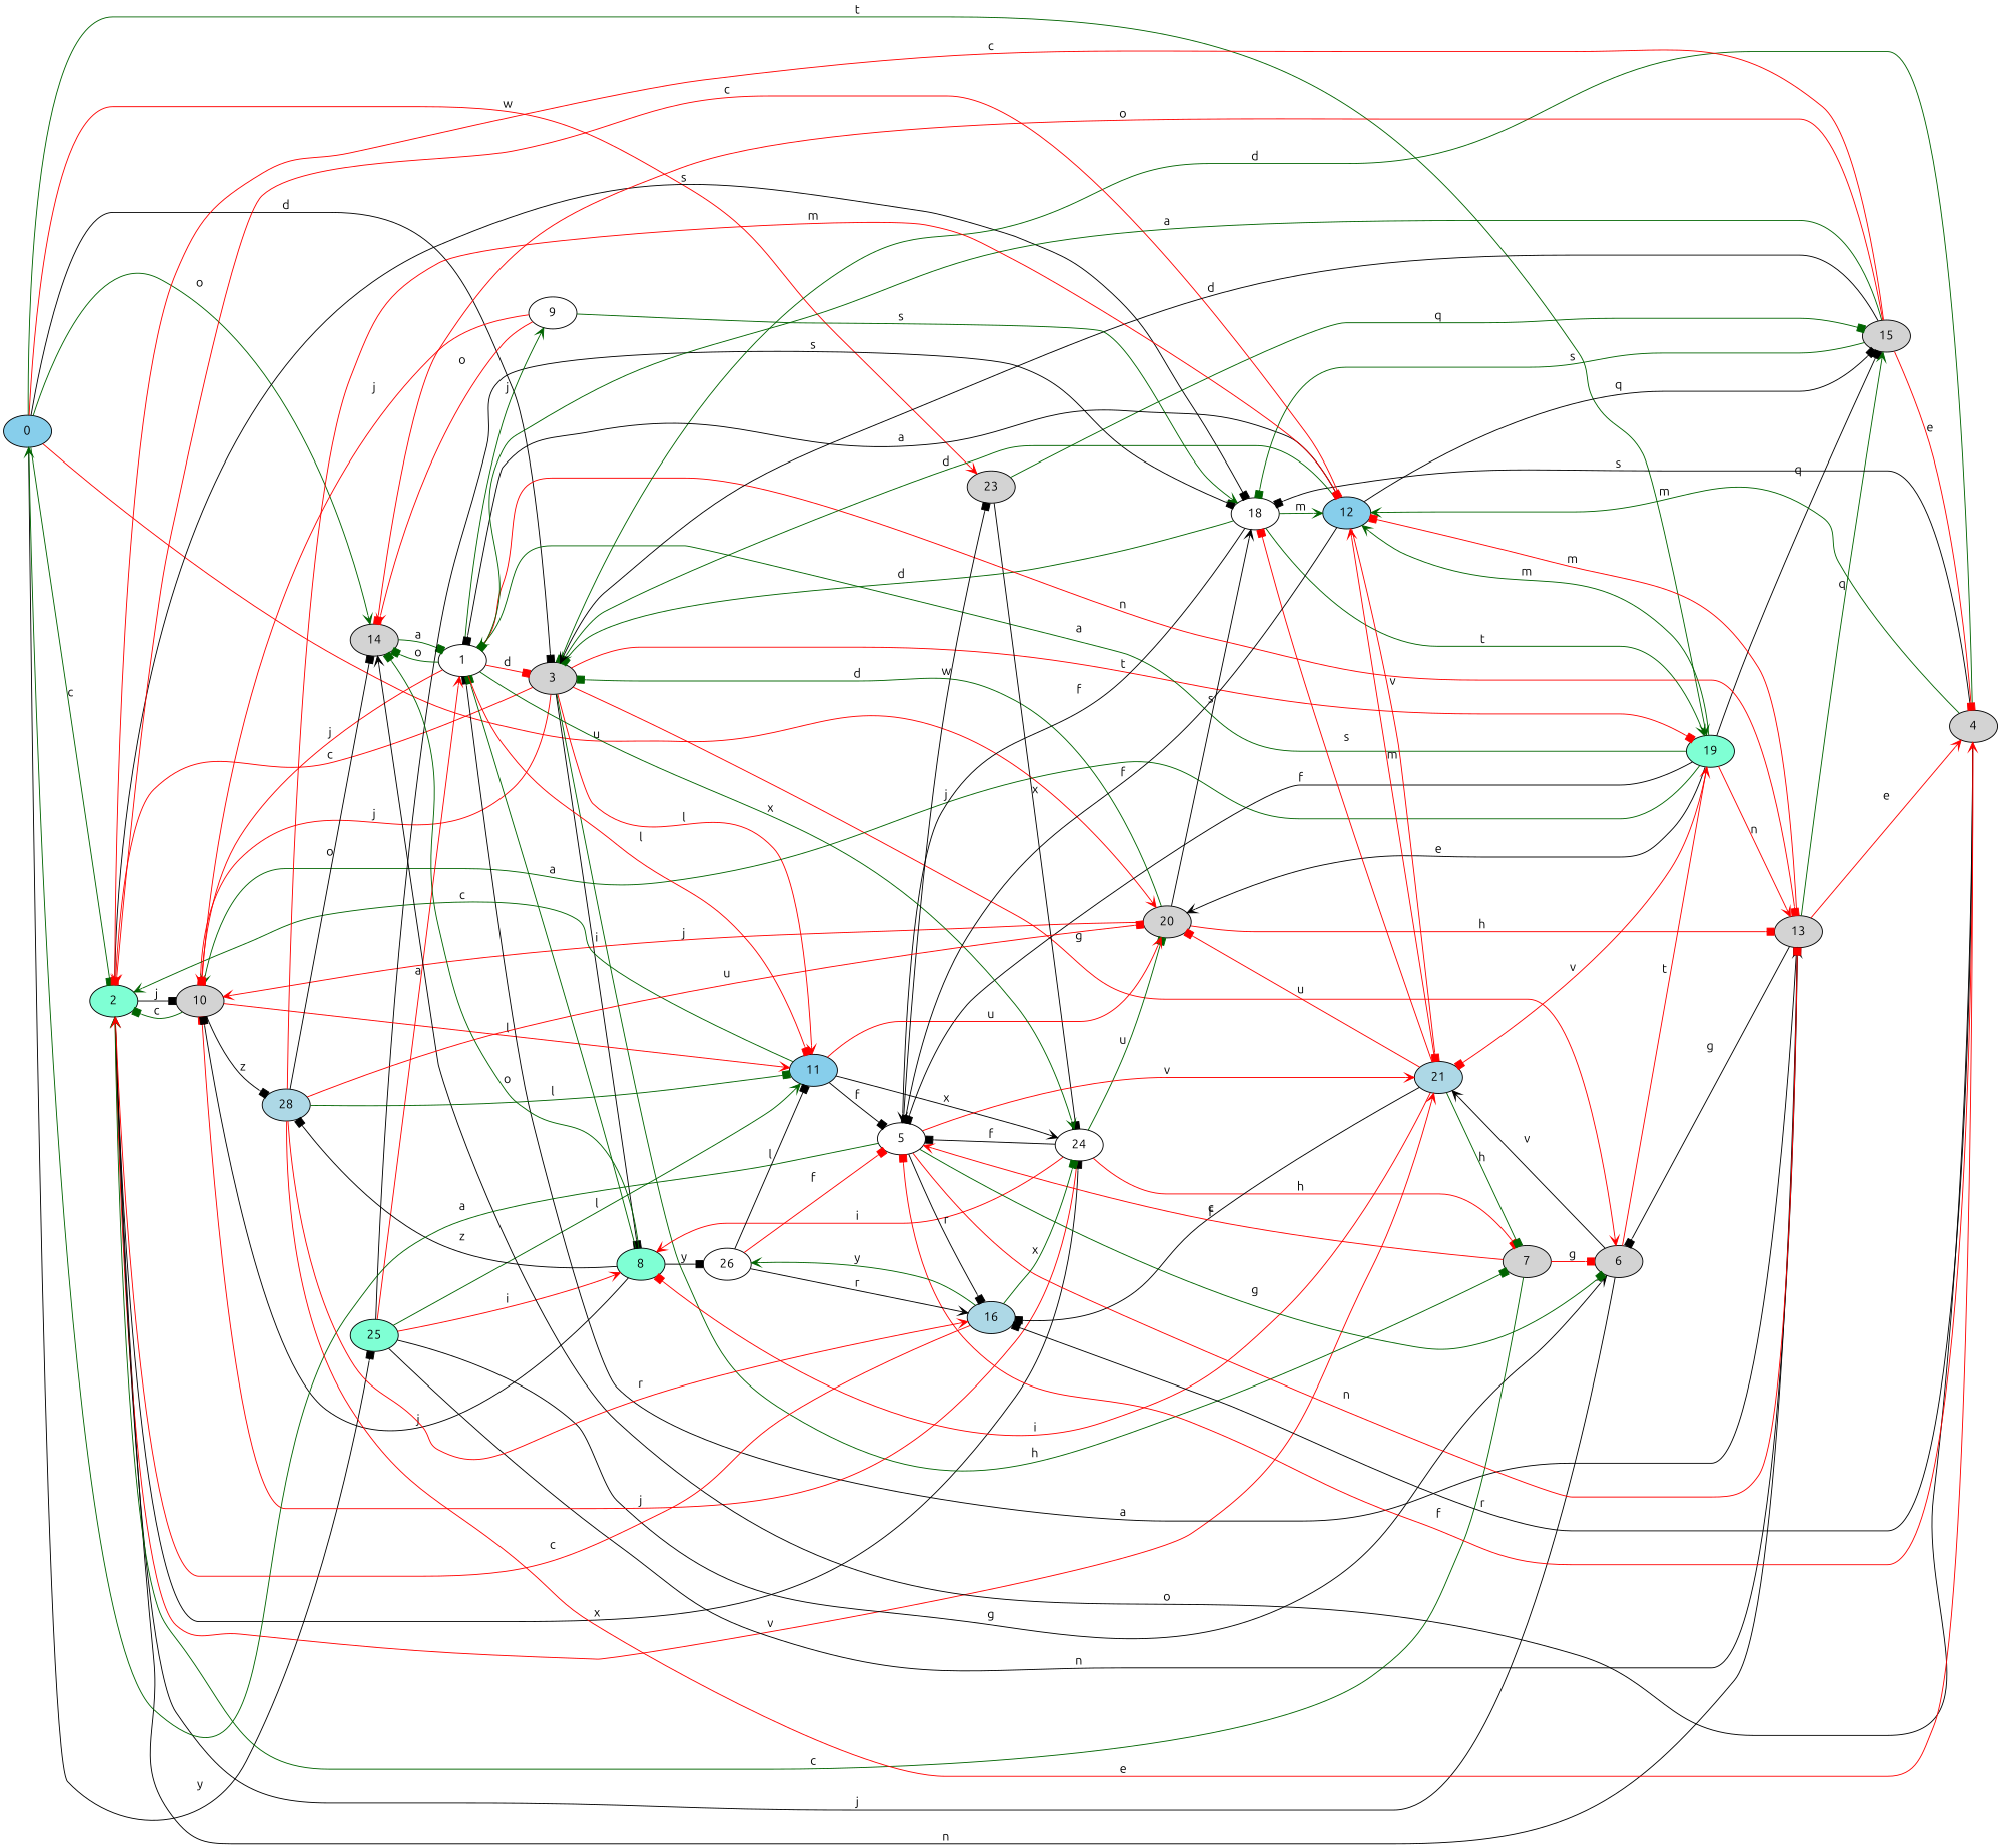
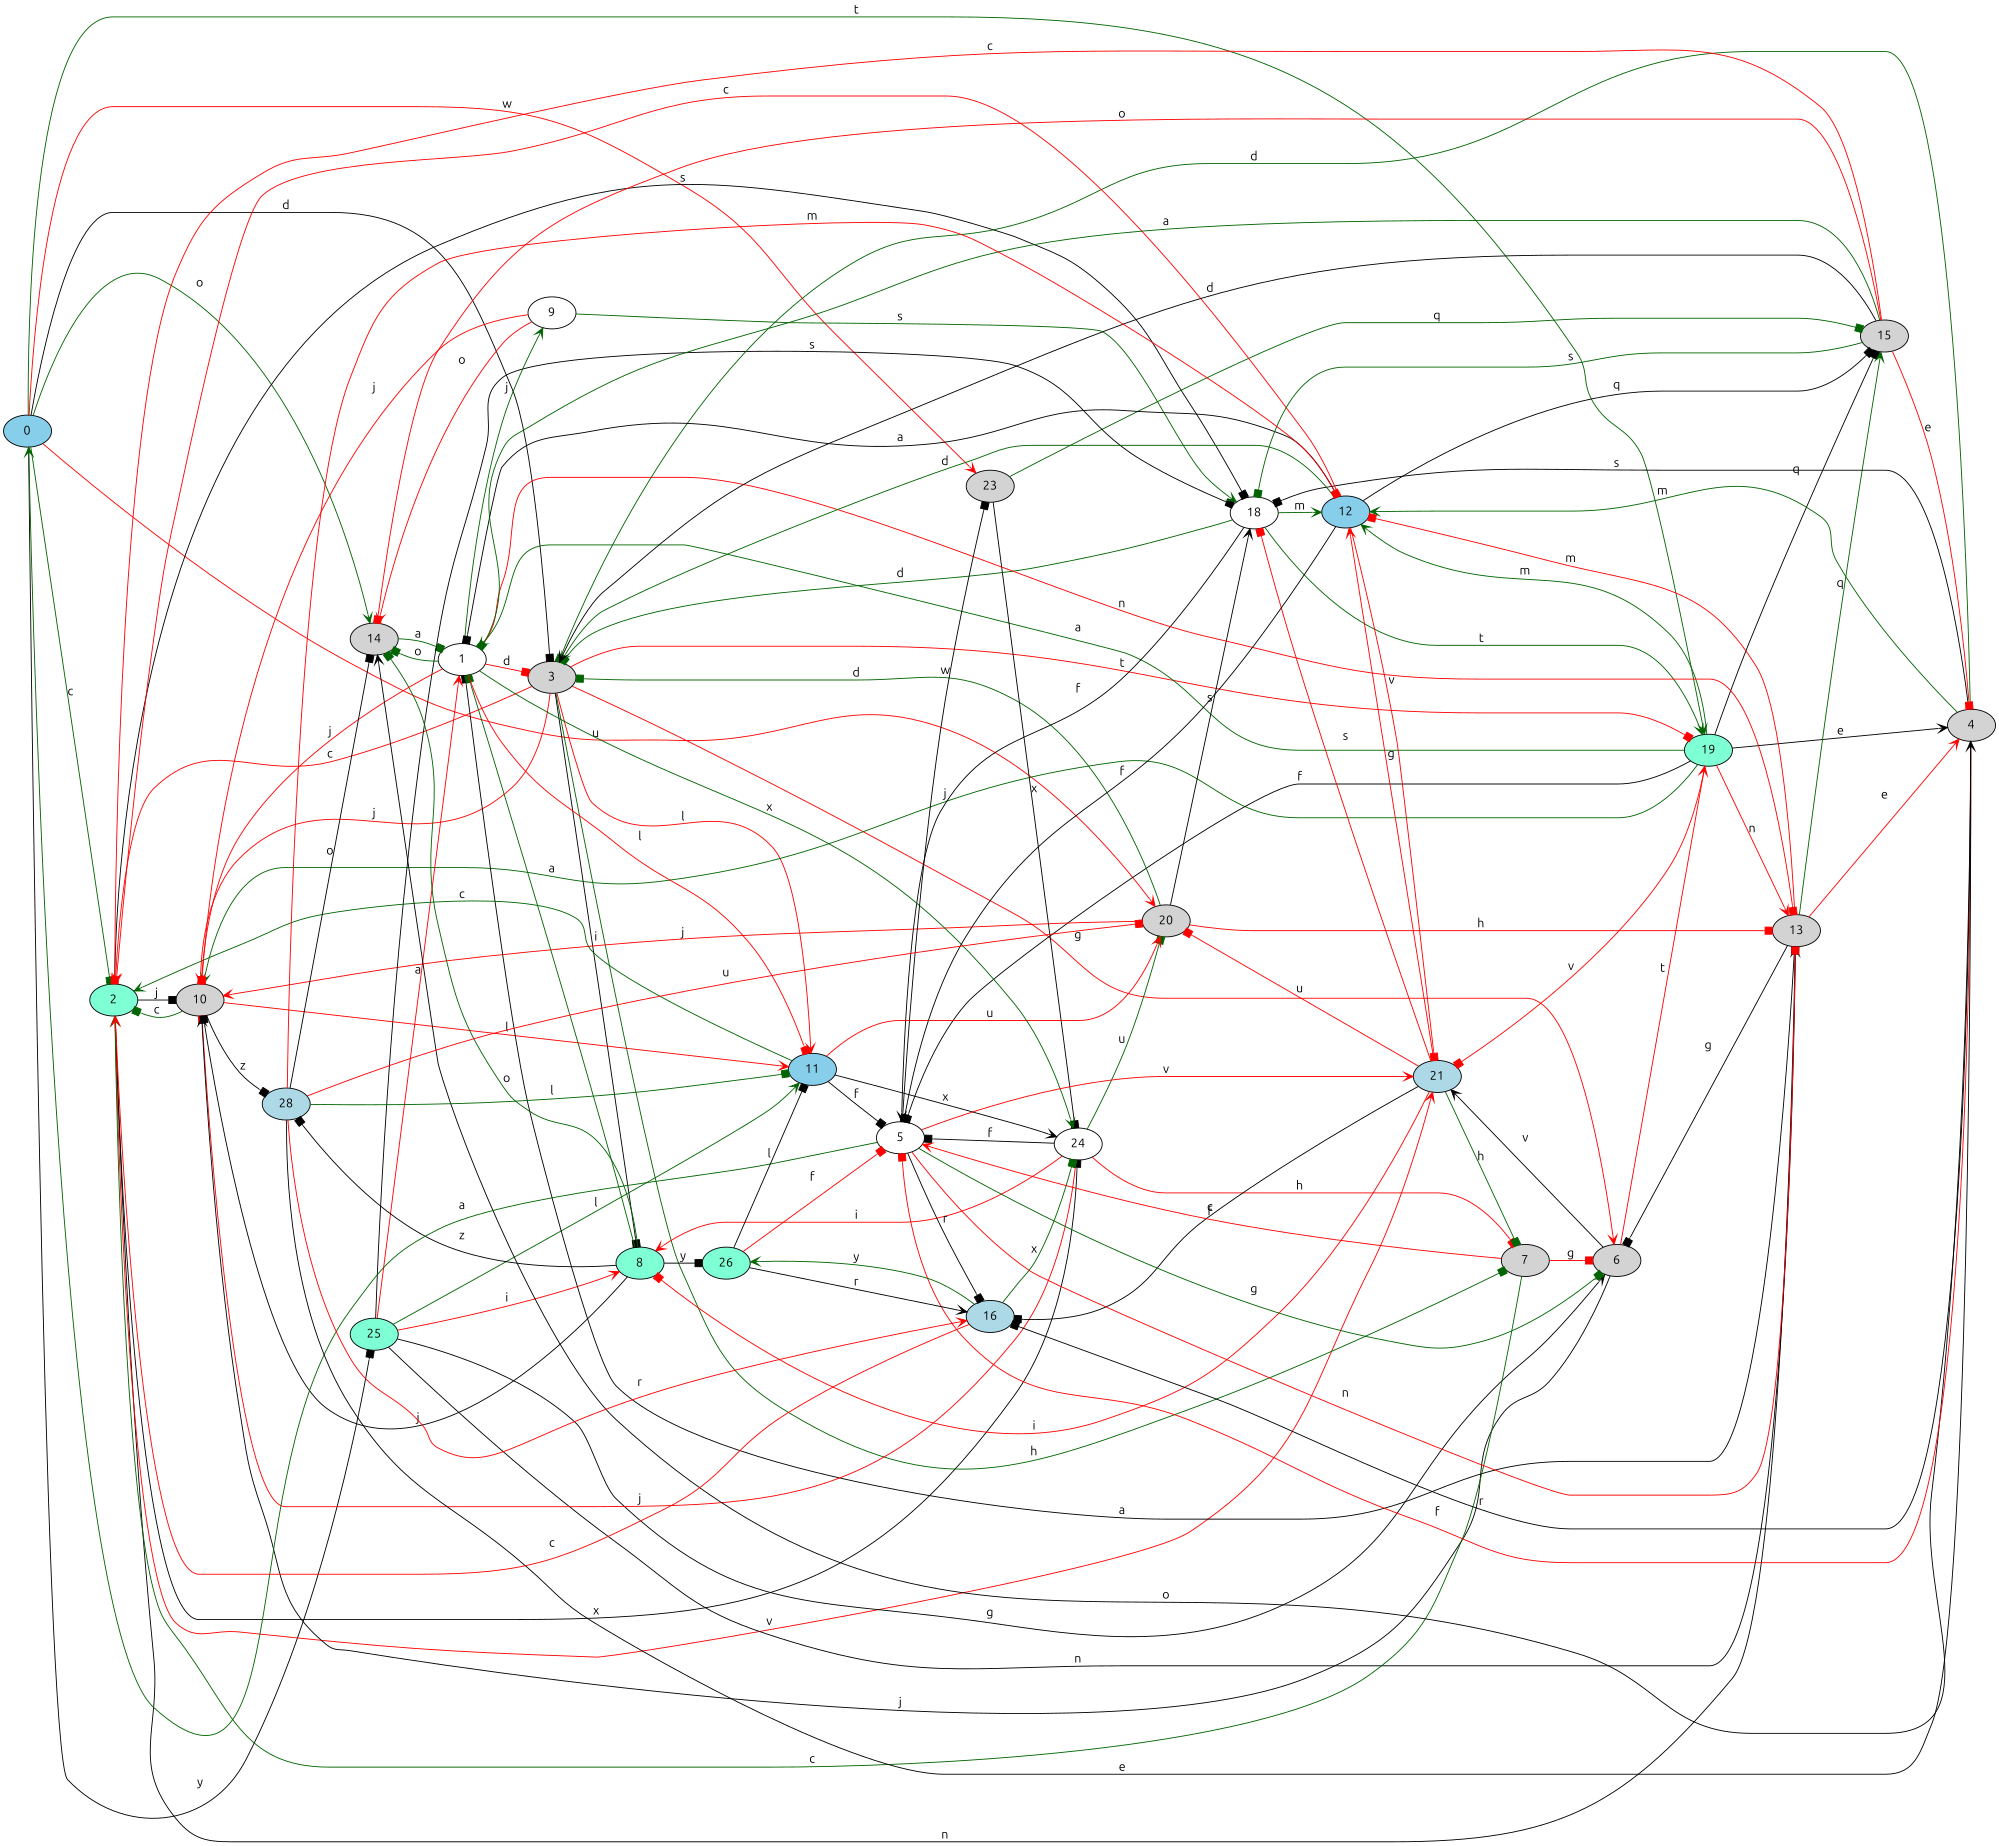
  strict digraph {
    fontname=Ubuntu
    rankdir=LR
    node [fillcolor=lightgrey fontname=Ubuntu style=filled]
    edge [arrowhead=box color=red fontname=Ubuntu]
    0 [fillcolor=skyblue]
    2 [fillcolor=aquamarine]
    3
    14
    19 [fillcolor=aquamarine]
    20
    23
    25 [fillcolor=aquamarine]
    10
    13
    24 [fillcolor=white]
    18 [fillcolor=white]
    21 [fillcolor=lightblue]
    11 [fillcolor=skyblue]
    6
    7
    8 [fillcolor=aquamarine]
    1 [fillcolor=white]
    4
    5 [fillcolor=white]
    12 [fillcolor=skyblue]
    15
    9 [fillcolor=white]
    28 [fillcolor=lightblue]
    16 [fillcolor=lightblue]
-   26 [fillcolor=white]
+   26 [fillcolor=aquamarine]
    0 -> 2 [color=darkgreen label=c]
    0 -> 3 [color=black label=d]
    0 -> 14 [arrowhead=vee color=darkgreen label=o]
    0 -> 19 [arrowhead=vee color=darkgreen label=t]
    0 -> 20 [arrowhead=vee label=u]
    0 -> 23 [arrowhead=vee label=w]
    0 -> 25 [color=black label=y]
    2 -> 10 [color=black label=j]
    2 -> 13 [color=black label=n]
    2 -> 24 [color=black label=x]
    2 -> 18 [color=black label=s]
    2 -> 21 [arrowhead=vee label=v]
    3 -> 2 [arrowhead=vee label=c]
    3 -> 19 [label=t]
    3 -> 10 [arrowhead=vee label=j]
    3 -> 11 [arrowhead=vee label=l]
    3 -> 6 [arrowhead=vee label=g]
    3 -> 7 [color=darkgreen label=h]
    3 -> 8 [color=black label=i]
    14 -> 1 [color=darkgreen label=a]
    19 -> 10 [arrowhead=vee color=darkgreen label=j]
    19 -> 13 [arrowhead=vee label=n]
    19 -> 21 [label=v]
    19 -> 1 [arrowhead=vee color=darkgreen label=a]
-   19 -> 20 [arrowhead=vee color=black label=e]
+   19 -> 4 [arrowhead=vee color=black label=e]
    19 -> 5 [color=black label=f]
    19 -> 12 [arrowhead=vee color=darkgreen label=m]
    19 -> 15 [color=black label=q]
    20 -> 3 [color=darkgreen label=d]
    20 -> 10 [arrowhead=vee label=j]
    20 -> 13 [label=h]
    20 -> 18 [arrowhead=vee color=black label=s]
    23 -> 24 [color=black label=x]
    23 -> 15 [color=darkgreen label=q]
    25 -> 13 [arrowhead=vee color=black label=n]
    25 -> 18 [color=black label=s]
    25 -> 11 [arrowhead=vee color=darkgreen label=l]
    25 -> 6 [arrowhead=vee color=black label=g]
    25 -> 8 [arrowhead=vee label=i]
    25 -> 1 [arrowhead=vee label=a]
    10 -> 2 [color=darkgreen label=c]
    10 -> 11 [arrowhead=vee label=l]
    10 -> 28 [color=black label=z]
    13 -> 6 [color=black label=g]
    13 -> 1 [color=black label=a]
    13 -> 4 [arrowhead=vee label=e]
    13 -> 12 [label=m]
    13 -> 15 [arrowhead=vee color=darkgreen label=q]
    24 -> 20 [color=darkgreen label=u]
    24 -> 10 [label=j]
    24 -> 7 [label=h]
    24 -> 8 [arrowhead=vee label=i]
    24 -> 5 [color=black label=f]
    18 -> 3 [color=darkgreen label=d]
    18 -> 19 [arrowhead=vee color=darkgreen label=t]
    18 -> 5 [arrowhead=vee color=black label=f]
    18 -> 12 [arrowhead=vee color=darkgreen label=m]
    21 -> 20 [label=u]
    21 -> 18 [label=s]
    21 -> 7 [color=darkgreen label=h]
    21 -> 8 [label=i]
-   21 -> 12 [arrowhead=vee label=m]
+   21 -> 12 [arrowhead=vee label=g]
    21 -> 16 [color=black label=c]
    11 -> 2 [arrowhead=vee color=darkgreen label=c]
    11 -> 20 [arrowhead=vee label=u]
    11 -> 24 [arrowhead=vee color=black label=x]
    11 -> 5 [color=black label=f]
    6 -> 19 [arrowhead=vee label=t]
-   6 -> 2 [arrowhead=vee color=black label=j]
+   6 -> 10 [arrowhead=vee color=black label=j]
    6 -> 21 [arrowhead=vee color=black label=v]
    7 -> 2 [arrowhead=vee color=darkgreen label=c]
    7 -> 6 [label=g]
    7 -> 5 [arrowhead=vee label=f]
    8 -> 14 [color=darkgreen label=o]
    8 -> 10 [color=black label=j]
    8 -> 1 [color=darkgreen label=a]
    8 -> 28 [color=black label=z]
    8 -> 26 [color=black label=y]
    1 -> 3 [label=d]
    1 -> 14 [color=darkgreen label=o]
    1 -> 10 [label=j]
    1 -> 13 [label=n]
    1 -> 24 [arrowhead=vee color=darkgreen label=x]
    1 -> 11 [label=l]
    1 -> 9 [arrowhead=vee color=darkgreen label=j]
    4 -> 3 [color=darkgreen label=d]
    4 -> 14 [arrowhead=vee color=black label=o]
    4 -> 18 [color=black label=s]
    4 -> 5 [label=f]
    4 -> 12 [arrowhead=vee color=darkgreen label=m]
    4 -> 16 [color=black label=r]
    5 -> 0 [arrowhead=vee color=darkgreen label=a]
    5 -> 23 [color=black label=w]
    5 -> 13 [label=n]
    5 -> 21 [arrowhead=vee label=v]
    5 -> 6 [color=darkgreen label=g]
    5 -> 16 [color=black label=r]
    12 -> 2 [arrowhead=vee label=c]
    12 -> 3 [arrowhead=vee color=darkgreen label=d]
    12 -> 21 [label=v]
    12 -> 1 [color=black label=a]
    12 -> 5 [color=black label=f]
    12 -> 15 [color=black label=q]
    15 -> 2 [label=c]
    15 -> 3 [arrowhead=vee color=black label=d]
    15 -> 14 [label=o]
    15 -> 18 [color=darkgreen label=s]
    15 -> 1 [color=darkgreen label=a]
    15 -> 4 [label=e]
    9 -> 14 [arrowhead=vee label=o]
    9 -> 10 [label=j]
    9 -> 18 [arrowhead=vee color=darkgreen label=s]
    28 -> 14 [color=black label=o]
    28 -> 20 [label=u]
    28 -> 11 [color=darkgreen label=l]
-   28 -> 4 [arrowhead=vee label=e]
+   28 -> 4 [arrowhead=vee color=black label=e]
    28 -> 12 [label=m]
    28 -> 16 [arrowhead=vee label=r]
    16 -> 2 [arrowhead=vee label=c]
    16 -> 24 [color=darkgreen label=x]
    16 -> 26 [arrowhead=vee color=darkgreen label=y]
    26 -> 11 [color=black label=l]
    26 -> 5 [label=f]
    26 -> 16 [arrowhead=vee color=black label=r]
  }
